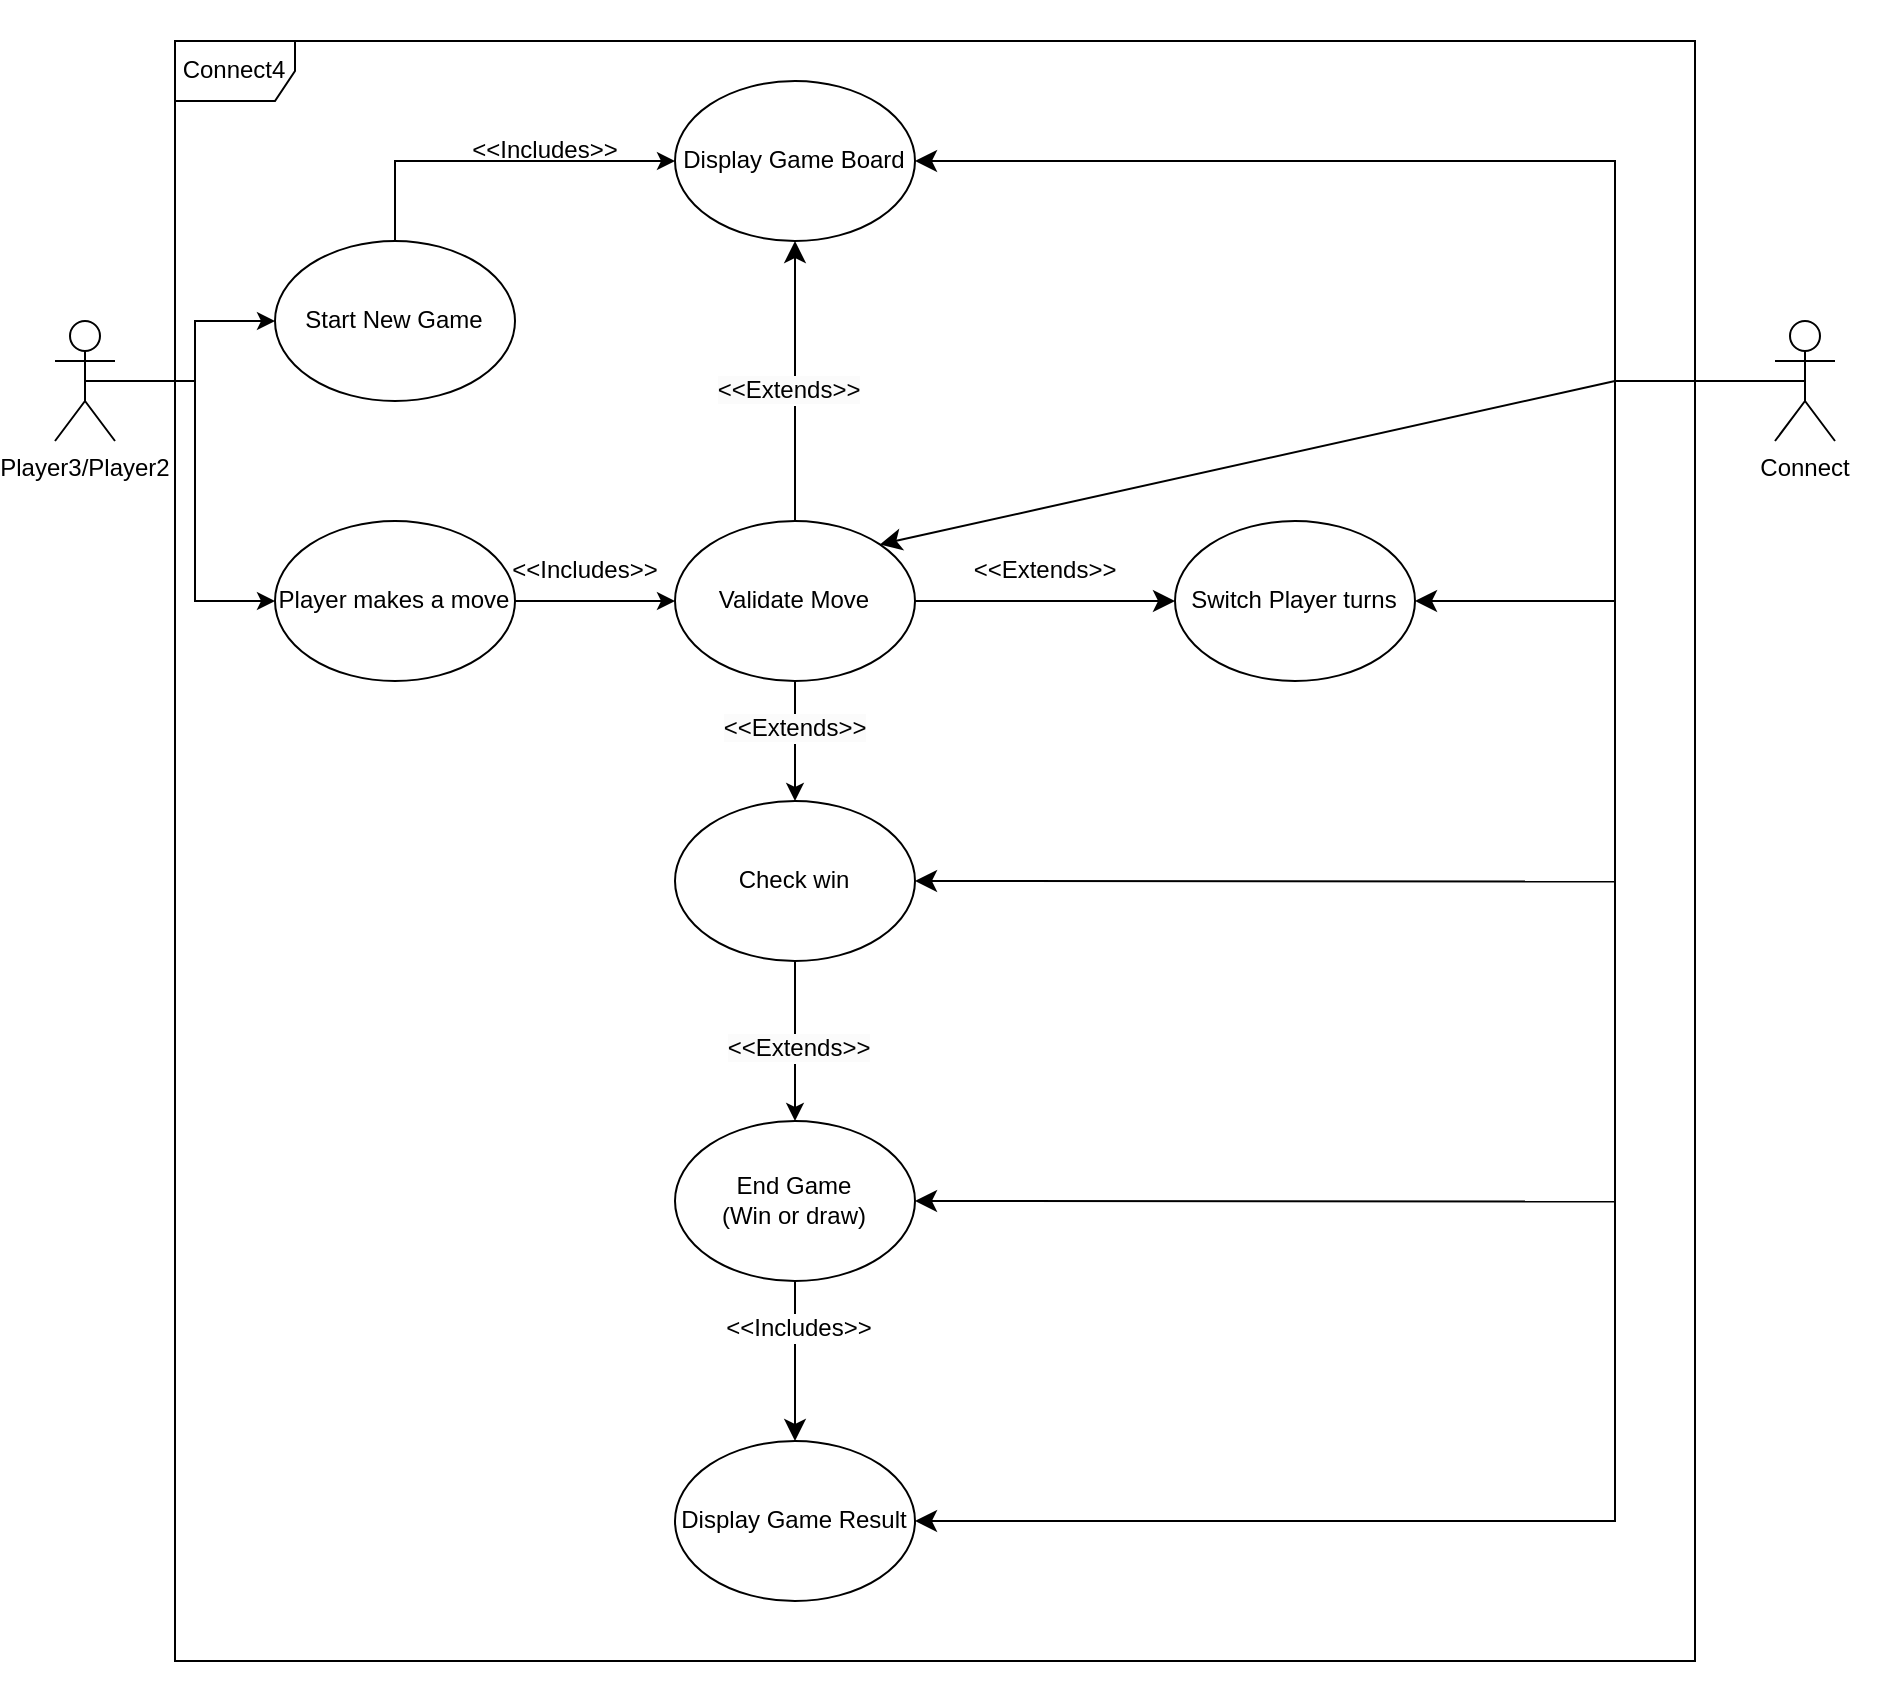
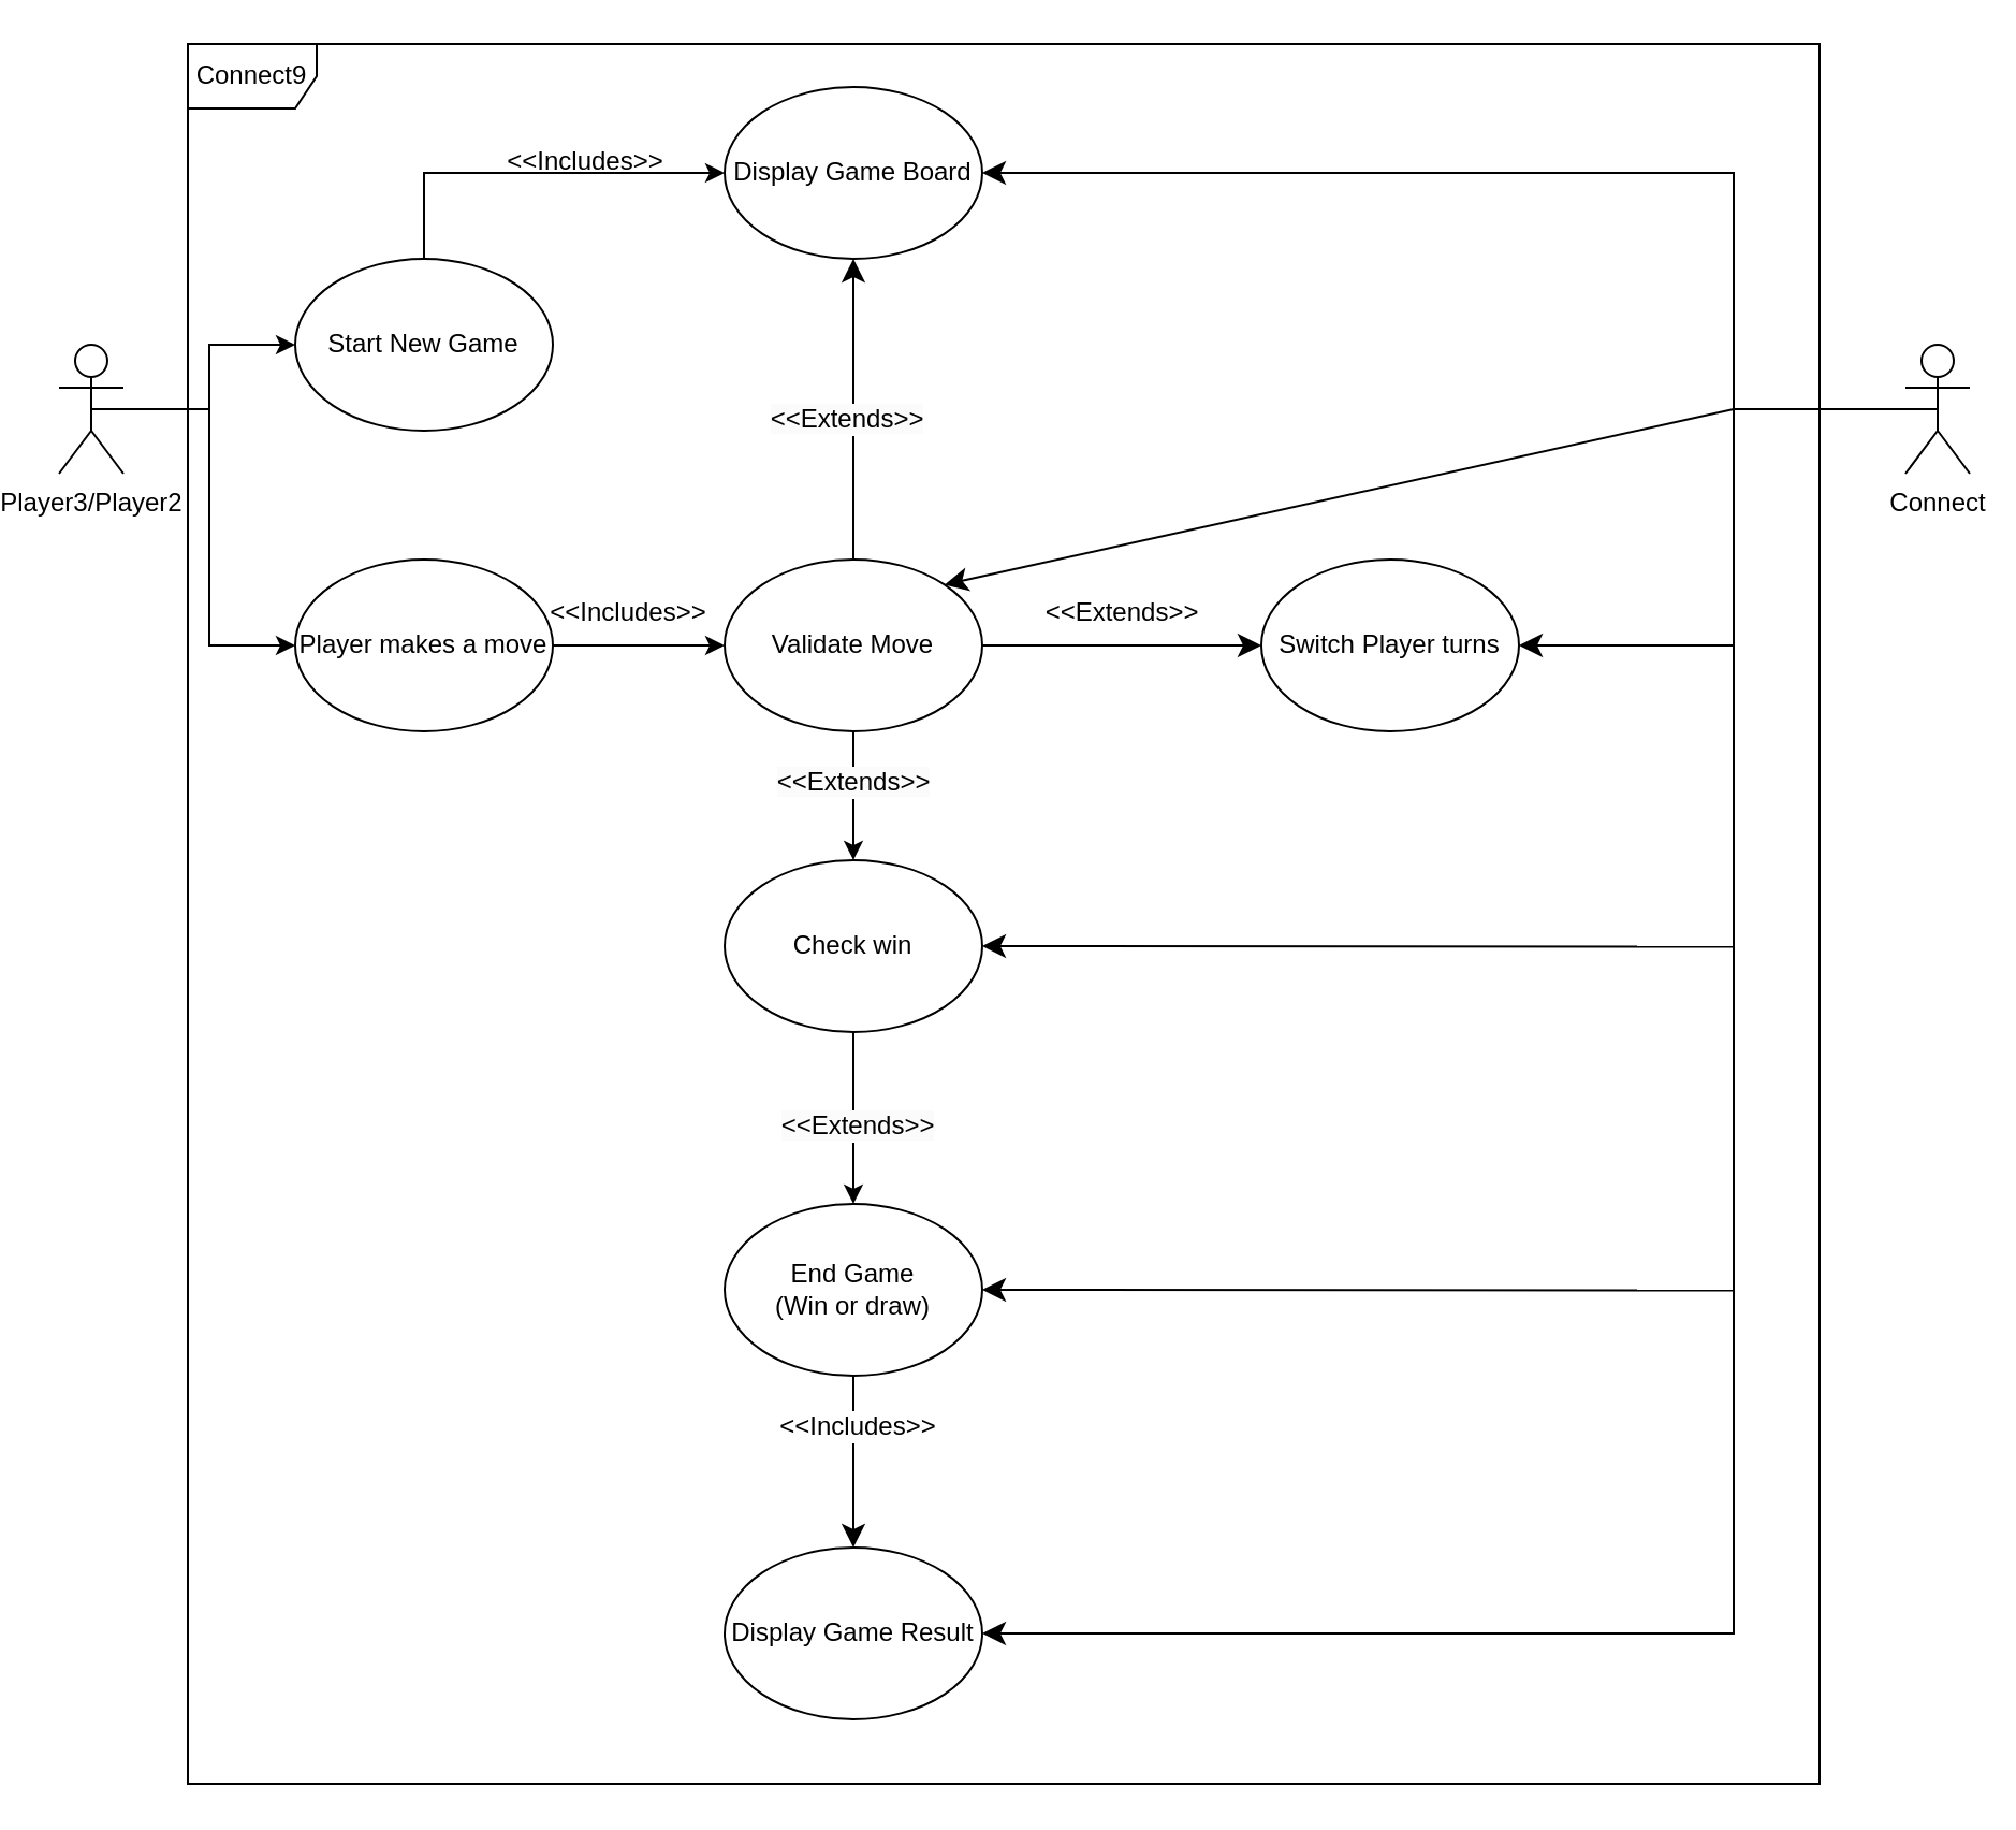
  <mxCell id="0" />
  <mxCell id="1" parent="0" />
  <mxCell id="2" style="edgeStyle=orthogonalEdgeStyle;rounded=0;orthogonalLoop=1;jettySize=auto;html=1;exitX=0.5;exitY=0;exitDx=0;exitDy=0;entryX=0;entryY=0.5;entryDx=0;entryDy=0;" edge="1" parent="1" source="3" target="22"><mxGeometry relative="1" as="geometry" /></mxCell>
  <mxCell id="3" value="Start New Game" style="ellipse;whiteSpace=wrap;html=1;" vertex="1" parent="1"><mxGeometry x="130" y="120" width="120" height="80" as="geometry" /></mxCell>
  <mxCell id="4" style="rounded=0;orthogonalLoop=1;jettySize=auto;html=1;exitX=0.5;exitY=1;exitDx=0;exitDy=0;" edge="1" parent="1" source="20" target="11"><mxGeometry relative="1" as="geometry" /></mxCell>
  <mxCell id="5" value="&lt;span style=&quot;background-color: rgb(251, 251, 251);&quot;&gt;&amp;lt;&amp;lt;Extends&amp;gt;&amp;gt;&lt;/span&gt;" style="edgeLabel;html=1;align=center;verticalAlign=middle;resizable=0;points=[];fontSize=12;" vertex="1" connectable="0" parent="4"><mxGeometry x="-0.238" y="-1" relative="1" as="geometry"><mxPoint as="offset" /></mxGeometry></mxCell>
  <mxCell id="6" style="rounded=0;orthogonalLoop=1;jettySize=auto;html=1;exitX=1;exitY=0.5;exitDx=0;exitDy=0;entryX=0;entryY=0.5;entryDx=0;entryDy=0;" edge="1" parent="1" source="7" target="20"><mxGeometry relative="1" as="geometry" /></mxCell>
  <mxCell id="7" value="Player makes a move" style="ellipse;whiteSpace=wrap;html=1;" vertex="1" parent="1"><mxGeometry x="130" y="260" width="120" height="80" as="geometry" /></mxCell>
  <mxCell id="8" style="rounded=0;orthogonalLoop=1;jettySize=auto;html=1;exitX=0.5;exitY=1;exitDx=0;exitDy=0;entryX=0.5;entryY=0;entryDx=0;entryDy=0;" edge="1" parent="1" source="11" target="15"><mxGeometry relative="1" as="geometry" /></mxCell>
  <mxCell id="9" value="&lt;span style=&quot;background-color: rgb(251, 251, 251);&quot;&gt;&amp;lt;&amp;lt;Extends&amp;gt;&amp;gt;&lt;/span&gt;" style="edgeLabel;html=1;align=center;verticalAlign=middle;resizable=0;points=[];fontSize=12;" vertex="1" connectable="0" parent="8"><mxGeometry x="0.071" y="1" relative="1" as="geometry"><mxPoint as="offset" /></mxGeometry></mxCell>
  <mxCell id="10" style="edgeStyle=none;curved=1;rounded=0;orthogonalLoop=1;jettySize=auto;html=1;exitX=1;exitY=0.5;exitDx=0;exitDy=0;fontSize=12;startSize=8;endSize=8;startArrow=classic;startFill=1;endArrow=none;endFill=0;" edge="1" parent="1" source="11"><mxGeometry relative="1" as="geometry"><mxPoint x="800" y="440.286" as="targetPoint" /></mxGeometry></mxCell>
  <mxCell id="11" value="Check win" style="ellipse;whiteSpace=wrap;html=1;" vertex="1" parent="1"><mxGeometry x="330" y="400" width="120" height="80" as="geometry" /></mxCell>
  <mxCell id="12" style="edgeStyle=none;curved=1;rounded=0;orthogonalLoop=1;jettySize=auto;html=1;exitX=0.5;exitY=1;exitDx=0;exitDy=0;entryX=0.5;entryY=0;entryDx=0;entryDy=0;fontSize=12;startSize=8;endSize=8;" edge="1" parent="1" source="15" target="23"><mxGeometry relative="1" as="geometry" /></mxCell>
  <mxCell id="13" value="&amp;lt;&amp;lt;Includes&amp;gt;&amp;gt;" style="edgeLabel;html=1;align=center;verticalAlign=middle;resizable=0;points=[];fontSize=12;" vertex="1" connectable="0" parent="12"><mxGeometry x="-0.068" y="-4" relative="1" as="geometry"><mxPoint x="5" y="-14" as="offset" /></mxGeometry></mxCell>
  <mxCell id="14" style="edgeStyle=none;curved=1;rounded=0;orthogonalLoop=1;jettySize=auto;html=1;exitX=1;exitY=0.5;exitDx=0;exitDy=0;fontSize=12;startSize=8;endSize=8;startArrow=classic;startFill=1;endArrow=none;endFill=0;" edge="1" parent="1" source="15"><mxGeometry relative="1" as="geometry"><mxPoint x="800" y="600.286" as="targetPoint" /></mxGeometry></mxCell>
  <mxCell id="15" value="End Game&lt;div&gt;(Win or draw)&lt;/div&gt;" style="ellipse;whiteSpace=wrap;html=1;" vertex="1" parent="1"><mxGeometry x="330" y="560" width="120" height="80" as="geometry" /></mxCell>
  <mxCell id="16" style="edgeStyle=none;curved=1;rounded=0;orthogonalLoop=1;jettySize=auto;html=1;exitX=1;exitY=0.5;exitDx=0;exitDy=0;entryX=0;entryY=0.5;entryDx=0;entryDy=0;fontSize=12;startSize=8;endSize=8;" edge="1" parent="1" source="20" target="21"><mxGeometry relative="1" as="geometry" /></mxCell>
  <mxCell id="17" style="edgeStyle=none;curved=1;rounded=0;orthogonalLoop=1;jettySize=auto;html=1;exitX=0.5;exitY=0;exitDx=0;exitDy=0;entryX=0.5;entryY=1;entryDx=0;entryDy=0;fontSize=12;startSize=8;endSize=8;" edge="1" parent="1" source="20" target="22"><mxGeometry relative="1" as="geometry" /></mxCell>
  <mxCell id="18" value="&lt;span style=&quot;background-color: rgb(251, 251, 251);&quot;&gt;&amp;lt;&amp;lt;Extends&amp;gt;&amp;gt;&lt;/span&gt;" style="edgeLabel;html=1;align=center;verticalAlign=middle;resizable=0;points=[];fontSize=12;" vertex="1" connectable="0" parent="17"><mxGeometry x="-0.061" y="4" relative="1" as="geometry"><mxPoint as="offset" /></mxGeometry></mxCell>
  <mxCell id="19" style="edgeStyle=none;curved=1;rounded=0;orthogonalLoop=1;jettySize=auto;html=1;exitX=1;exitY=0;exitDx=0;exitDy=0;fontSize=12;startSize=8;endSize=8;startArrow=classic;startFill=1;endArrow=none;endFill=0;" edge="1" parent="1" source="20"><mxGeometry relative="1" as="geometry"><mxPoint x="800" y="190" as="targetPoint" /></mxGeometry></mxCell>
  <mxCell id="20" value="Validate Move" style="ellipse;whiteSpace=wrap;html=1;" vertex="1" parent="1"><mxGeometry x="330" y="260" width="120" height="80" as="geometry" /></mxCell>
  <mxCell id="21" value="Switch Player turns" style="ellipse;whiteSpace=wrap;html=1;" vertex="1" parent="1"><mxGeometry x="580" y="260" width="120" height="80" as="geometry" /></mxCell>
  <mxCell id="22" value="Display Game Board" style="ellipse;whiteSpace=wrap;html=1;" vertex="1" parent="1"><mxGeometry x="330" y="40" width="120" height="80" as="geometry" /></mxCell>
  <mxCell id="23" value="Display Game Result" style="ellipse;whiteSpace=wrap;html=1;" vertex="1" parent="1"><mxGeometry x="330" y="720" width="120" height="80" as="geometry" /></mxCell>
- <mxCell id="24" value="Connect4" style="shape=umlFrame;whiteSpace=wrap;html=1;pointerEvents=0;" vertex="1" parent="1"><mxGeometry x="80" y="20" width="760" height="810" as="geometry" /></mxCell>
+ <mxCell id="24" value="Connect9" style="shape=umlFrame;whiteSpace=wrap;html=1;pointerEvents=0;" vertex="1" parent="1"><mxGeometry x="80" y="20" width="760" height="810" as="geometry" /></mxCell>
  <mxCell id="25" style="edgeStyle=orthogonalEdgeStyle;rounded=0;orthogonalLoop=1;jettySize=auto;html=1;exitX=0.5;exitY=0.5;exitDx=0;exitDy=0;exitPerimeter=0;entryX=1;entryY=0.5;entryDx=0;entryDy=0;fontSize=12;startSize=8;endSize=8;" edge="1" parent="1" source="28" target="22"><mxGeometry relative="1" as="geometry"><Array as="points"><mxPoint x="800" y="190" /><mxPoint x="800" y="80" /></Array></mxGeometry></mxCell>
  <mxCell id="26" style="edgeStyle=orthogonalEdgeStyle;rounded=0;orthogonalLoop=1;jettySize=auto;html=1;exitX=0.5;exitY=0.5;exitDx=0;exitDy=0;exitPerimeter=0;entryX=1;entryY=0.5;entryDx=0;entryDy=0;fontSize=12;startSize=8;endSize=8;" edge="1" parent="1" source="28" target="21"><mxGeometry relative="1" as="geometry"><Array as="points"><mxPoint x="800" y="190" /><mxPoint x="800" y="300" /></Array></mxGeometry></mxCell>
  <mxCell id="27" style="edgeStyle=orthogonalEdgeStyle;rounded=0;orthogonalLoop=1;jettySize=auto;html=1;exitX=0.5;exitY=0.5;exitDx=0;exitDy=0;exitPerimeter=0;entryX=1;entryY=0.5;entryDx=0;entryDy=0;fontSize=12;startSize=8;endSize=8;" edge="1" parent="1" source="28" target="23"><mxGeometry relative="1" as="geometry"><Array as="points"><mxPoint x="800" y="190" /><mxPoint x="800" y="760" /></Array></mxGeometry></mxCell>
  <mxCell id="28" value="Connect" style="shape=umlActor;verticalLabelPosition=bottom;verticalAlign=top;html=1;" vertex="1" parent="1"><mxGeometry x="880" y="160" width="30" height="60" as="geometry" /></mxCell>
  <mxCell id="29" style="edgeStyle=orthogonalEdgeStyle;rounded=0;orthogonalLoop=1;jettySize=auto;html=1;exitX=0.5;exitY=0.5;exitDx=0;exitDy=0;exitPerimeter=0;entryX=0;entryY=0.5;entryDx=0;entryDy=0;" edge="1" parent="1" source="31" target="3"><mxGeometry relative="1" as="geometry" /></mxCell>
  <mxCell id="30" style="edgeStyle=orthogonalEdgeStyle;rounded=0;orthogonalLoop=1;jettySize=auto;html=1;exitX=0.5;exitY=0.5;exitDx=0;exitDy=0;exitPerimeter=0;entryX=0;entryY=0.5;entryDx=0;entryDy=0;" edge="1" parent="1" source="31" target="7"><mxGeometry relative="1" as="geometry" /></mxCell>
  <mxCell id="31" value="Player3/Player2" style="shape=umlActor;verticalLabelPosition=bottom;verticalAlign=top;html=1;" vertex="1" parent="1"><mxGeometry x="20" y="160" width="30" height="60" as="geometry" /></mxCell>
  <mxCell id="32" value="&amp;lt;&amp;lt;Includes&amp;gt;&amp;gt;" style="text;html=1;align=center;verticalAlign=middle;resizable=0;points=[];autosize=1;strokeColor=none;fillColor=none;rotation=0;" vertex="1" parent="1"><mxGeometry x="215" y="60" width="100" height="30" as="geometry" /></mxCell>
  <mxCell id="33" value="&amp;lt;&amp;lt;Includes&amp;gt;&amp;gt;" style="text;html=1;align=center;verticalAlign=middle;resizable=0;points=[];autosize=1;strokeColor=none;fillColor=none;" vertex="1" parent="1"><mxGeometry x="235" y="270" width="100" height="30" as="geometry" /></mxCell>
  <mxCell id="34" value="&amp;lt;&amp;lt;Extends&amp;gt;&amp;gt;" style="text;html=1;align=center;verticalAlign=middle;resizable=0;points=[];autosize=1;strokeColor=none;fillColor=none;" vertex="1" parent="1"><mxGeometry x="470" y="270" width="90" height="30" as="geometry" /></mxCell>
